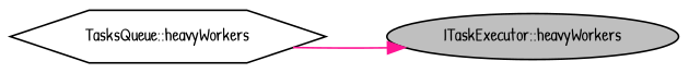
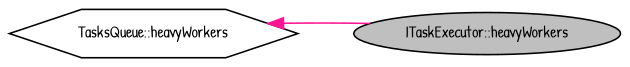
  digraph {
    rankdir=RL
    fontname="Patrick Hand"
    node [color=black fontname="Patrick Hand" fontsize=10 style=filled]
    n1 [fillcolor=grey75 fontcolor=black height=0.2 label="ITaskExecutor::heavyWorkers" shape=ellipse width=0.4]
    n2 [fillcolor=white height=0.2 label="TasksQueue::heavyWorkers" shape=hexagon width=0.4]
-   n1 -> n2 [color=deeppink dir=back fontname="Patrick Hand" fontsize=10 labelfontname=Helvetica labelfontsize=10 style=solid]
+   n2 -> n1 [color=deeppink dir=back fontname="Patrick Hand" fontsize=10 labelfontname=Helvetica labelfontsize=10 style=solid]
  }
